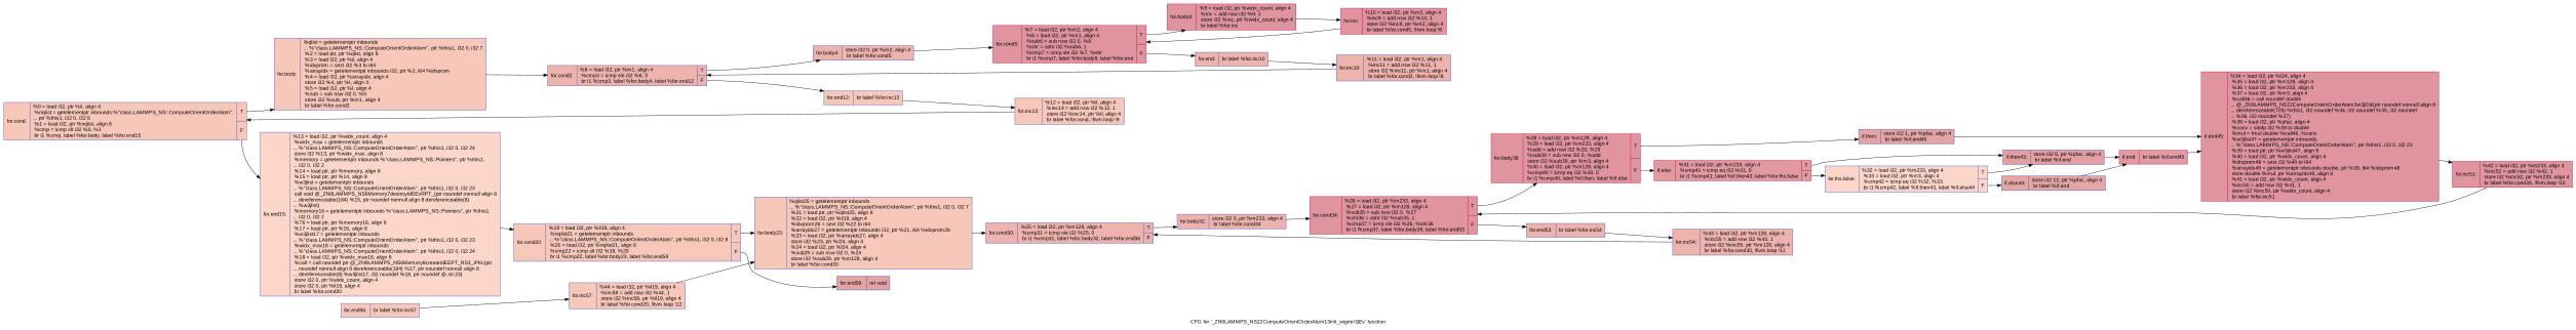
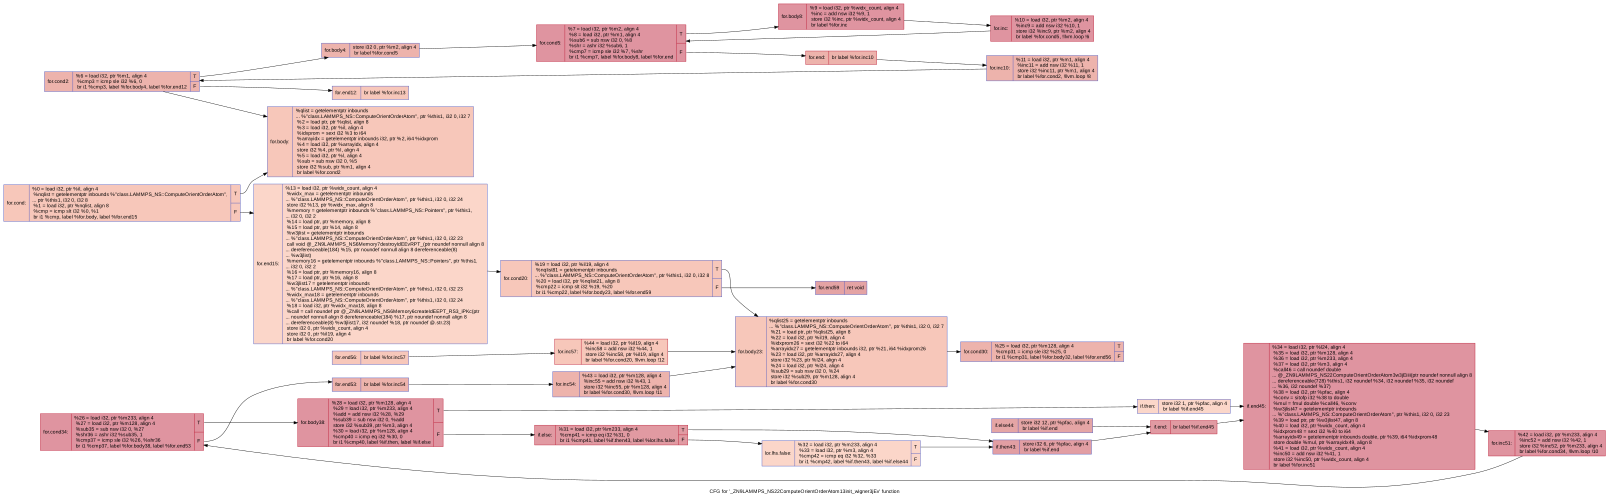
  digraph {
    fontname="Liberation Sans"
    label="CFG for '_ZN9LAMMPS_NS22ComputeOrientOrderAtom13init_wigner3jEv' function"
    rankdir=LR
    node [color="#3d50c3ff" fillcolor="#ec7f6370" fontname="Liberation Sans" shape=record style=filled]
    edge [fontname="Liberation Sans"]
    n1 [label="{for.cond:\l|  %0 = load i32, ptr %il, align 4\l  %nqlist = getelementptr inbounds %\"class.LAMMPS_NS::ComputeOrientOrderAtom\",\l... ptr %this1, i32 0, i32 8\l  %1 = load i32, ptr %nqlist, align 8\l  %cmp = icmp slt i32 %0, %1\l  br i1 %cmp, label %for.body, label %for.end15\l|{<s0>T|<s1>F}}"]
    n2 [label="{for.body:\l|  %qlist = getelementptr inbounds\l... %\"class.LAMMPS_NS::ComputeOrientOrderAtom\", ptr %this1, i32 0, i32 7\l  %2 = load ptr, ptr %qlist, align 8\l  %3 = load i32, ptr %il, align 4\l  %idxprom = sext i32 %3 to i64\l  %arrayidx = getelementptr inbounds i32, ptr %2, i64 %idxprom\l  %4 = load i32, ptr %arrayidx, align 4\l  store i32 %4, ptr %l, align 4\l  %5 = load i32, ptr %l, align 4\l  %sub = sub nsw i32 0, %5\l  store i32 %sub, ptr %m1, align 4\l  br label %for.cond2\l}"]
-   n3 [fillcolor="#f6a38570" label="{for.end15:\l|  %13 = load i32, ptr %widx_count, align 4\l  %widx_max = getelementptr inbounds\l... %\"class.LAMMPS_NS::ComputeOrientOrderAtom\", ptr %this1, i32 0, i32 24\l  store i32 %13, ptr %widx_max, align 8\l  %memory = getelementptr inbounds %\"class.LAMMPS_NS::Pointers\", ptr %this1,\l... i32 0, i32 2\l  %14 = load ptr, ptr %memory, align 8\l  %15 = load ptr, ptr %14, align 8\l  %w3jlist = getelementptr inbounds\l... %\"class.LAMMPS_NS::ComputeOrientOrderAtom\", ptr %this1, i32 0, i32 23\l  call void @_ZN9LAMMPS_NS6Memory7destroyIdEEvRPT_(ptr noundef nonnull align 8\l... dereferenceable(184) %15, ptr noundef nonnull align 8 dereferenceable(8)\l... %w3jlist)\l  %memory16 = getelementptr inbounds %\"class.LAMMPS_NS::Pointers\", ptr %this1,\l... i32 0, i32 2\l  %76 = load ptr, ptr %memory16, align 8\l  %17 = load ptr, ptr %16, align 8\l  %w3jlist17 = getelementptr inbounds\l... %\"class.LAMMPS_NS::ComputeOrientOrderAtom\", ptr %this1, i32 0, i32 23\l  %widx_max18 = getelementptr inbounds\l... %\"class.LAMMPS_NS::ComputeOrientOrderAtom\", ptr %this1, i32 0, i32 24\l  %18 = load i32, ptr %widx_max18, align 8\l  %call = call noundef ptr @_ZN9LAMMPS_NS6Memory6createIdEEPT_RS3_iPKc(ptr\l... noundef nonnull align 8 dereferenceable(184) %17, ptr noundef nonnull align 8\l... dereferenceable(8) %w3jlist17, i32 noundef %18, ptr noundef @.str.23)\l  store i32 0, ptr %widx_count, align 4\l  store i32 0, ptr %il19, align 4\l  br label %for.cond20\l}"]
+   n3 [fillcolor="#f6a38570" label="{for.end15:\l|  %13 = load i32, ptr %widx_count, align 4\l  %widx_max = getelementptr inbounds\l... %\"class.LAMMPS_NS::ComputeOrientOrderAtom\", ptr %this1, i32 0, i32 24\l  store i32 %13, ptr %widx_max, align 8\l  %memory = getelementptr inbounds %\"class.LAMMPS_NS::Pointers\", ptr %this1,\l... i32 0, i32 2\l  %14 = load ptr, ptr %memory, align 8\l  %15 = load ptr, ptr %14, align 8\l  %w3jlist = getelementptr inbounds\l... %\"class.LAMMPS_NS::ComputeOrientOrderAtom\", ptr %this1, i32 0, i32 23\l  call void @_ZN9LAMMPS_NS6Memory7destroyIdEEvRPT_(ptr noundef nonnull align 8\l... dereferenceable(184) %15, ptr noundef nonnull align 8 dereferenceable(8)\l... %w3jlist)\l  %memory16 = getelementptr inbounds %\"class.LAMMPS_NS::Pointers\", ptr %this1,\l... i32 0, i32 2\l  %16 = load ptr, ptr %memory16, align 8\l  %17 = load ptr, ptr %16, align 8\l  %w3jlist17 = getelementptr inbounds\l... %\"class.LAMMPS_NS::ComputeOrientOrderAtom\", ptr %this1, i32 0, i32 23\l  %widx_max18 = getelementptr inbounds\l... %\"class.LAMMPS_NS::ComputeOrientOrderAtom\", ptr %this1, i32 0, i32 24\l  %18 = load i32, ptr %widx_max18, align 8\l  %call = call noundef ptr @_ZN9LAMMPS_NS6Memory6createIdEEPT_RS3_iPKc(ptr\l... noundef nonnull align 8 dereferenceable(184) %17, ptr noundef nonnull align 8\l... dereferenceable(8) %w3jlist17, i32 noundef %18, ptr noundef @.str.23)\l  store i32 0, ptr %widx_count, align 4\l  store i32 0, ptr %il19, align 4\l  br label %for.cond20\l}"]
    n4 [fillcolor="#d6524470" label="{for.cond2:\l|  %6 = load i32, ptr %m1, align 4\l  %cmp3 = icmp sle i32 %6, 0\l  br i1 %cmp3, label %for.body4, label %for.end12\l|{<s0>T|<s1>F}}"]
-   n5 [label="{for.cond20:\l|  %19 = load i32, ptr %il19, align 4\l  %nqlist21 = getelementptr inbounds\l... %\"class.LAMMPS_NS::ComputeOrientOrderAtom\", ptr %this1, i32 0, i32 8\l  %20 = load i32, ptr %nqlist21, align 8\l  %cmp22 = icmp slt i32 %19, %20\l  br i1 %cmp22, label %for.body23, label %for.end59\l|{<s0>T|<s1>F}}"]
+   n5 [label="{for.cond20:\l|  %19 = load i32, ptr %il19, align 4\l  %nqlist81 = getelementptr inbounds\l... %\"class.LAMMPS_NS::ComputeOrientOrderAtom\", ptr %this1, i32 0, i32 8\l  %20 = load i32, ptr %nqlist21, align 8\l  %cmp22 = icmp slt i32 %19, %20\l  br i1 %cmp22, label %for.body23, label %for.end59\l|{<s0>T|<s1>F}}"]
    n6 [fillcolor="#d6524470" label="{for.body4:\l|  store i32 0, ptr %m2, align 4\l  br label %for.cond5\l}"]
    n7 [label="{for.end12:\l|  br label %for.inc13\l}"]
    n8 [label="{for.body23:\l|  %qlist25 = getelementptr inbounds\l... %\"class.LAMMPS_NS::ComputeOrientOrderAtom\", ptr %this1, i32 0, i32 7\l  %21 = load ptr, ptr %qlist25, align 8\l  %22 = load i32, ptr %il19, align 4\l  %idxprom26 = sext i32 %22 to i64\l  %arrayidx27 = getelementptr inbounds i32, ptr %21, i64 %idxprom26\l  %23 = load i32, ptr %arrayidx27, align 4\l  store i32 %23, ptr %l24, align 4\l  %24 = load i32, ptr %l24, align 4\l  %sub29 = sub nsw i32 0, %24\l  store i32 %sub29, ptr %m128, align 4\l  br label %for.cond30\l}"]
    n9 [fillcolor="#c32e3170" label="{for.end59:\l|  ret void\l}"]
    n10 [color="#b70d28ff" fillcolor="#b70d2870" label="{for.cond5:\l|  %7 = load i32, ptr %m2, align 4\l  %8 = load i32, ptr %m1, align 4\l  %sub6 = sub nsw i32 0, %8\l  %shr = ashr i32 %sub6, 1\l  %cmp7 = icmp sle i32 %7, %shr\l  br i1 %cmp7, label %for.body8, label %for.end\l|{<s0>T|<s1>F}}"]
-   n11 [label="{for.inc13:\l|  %12 = load i32, ptr %il, align 4\l  %inc14 = add nsw i32 %12, 1\l  store i32 %inc14, ptr %il, align 4\l  br label %for.cond, !llvm.loop !9\l}"]
    n12 [color="#b70d28ff" fillcolor="#b70d2870" label="{for.body8:\l|  %9 = load i32, ptr %widx_count, align 4\l  %inc = add nsw i32 %9, 1\l  store i32 %inc, ptr %widx_count, align 4\l  br label %for.inc\l}"]
-   n13 [fillcolor="#d6524470" label="{for.end:\l|  br label %for.inc10\l}"]
+   n13 [color="#b70d28ff" fillcolor="#d6524470" label="{for.end:\l|  br label %for.inc10\l}"]
    n14 [color="#b70d28ff" fillcolor="#b70d2870" label="{for.inc:\l|  %10 = load i32, ptr %m2, align 4\l  %inc9 = add nsw i32 %10, 1\l  store i32 %inc9, ptr %m2, align 4\l  br label %for.cond5, !llvm.loop !6\l}"]
    n15 [fillcolor="#d6524470" label="{for.inc10:\l|  %11 = load i32, ptr %m1, align 4\l  %inc11 = add nsw i32 %11, 1\l  store i32 %inc11, ptr %m1, align 4\l  br label %for.cond2, !llvm.loop !8\l}"]
    n16 [fillcolor="#d6524470" label="{for.cond30:\l|  %25 = load i32, ptr %m128, align 4\l  %cmp31 = icmp sle i32 %25, 0\l  br i1 %cmp31, label %for.body32, label %for.end56\l|{<s0>T|<s1>F}}"]
-   n17 [fillcolor="#d6524470" label="{for.body32:\l|  store i32 0, ptr %m233, align 4\l  br label %for.cond34\l}"]
    n18 [color="#b70d28ff" fillcolor="#b70d2870" label="{for.cond34:\l|  %26 = load i32, ptr %m233, align 4\l  %27 = load i32, ptr %m128, align 4\l  %sub35 = sub nsw i32 0, %27\l  %shr36 = ashr i32 %sub35, 1\l  %cmp37 = icmp sle i32 %26, %shr36\l  br i1 %cmp37, label %for.body38, label %for.end53\l|{<s0>T|<s1>F}}"]
    n19 [label="{for.end56:\l|  br label %for.inc57\l}"]
-   n20 [label="{for.inc57:\l|  %44 = load i32, ptr %il19, align 4\l  %inc58 = add nsw i32 %44, 1\l  store i32 %inc58, ptr %il19, align 4\l  br label %for.cond20, !llvm.loop !12\l}"]
+   n20 [color="#b70d28ff" label="{for.inc57:\l|  %44 = load i32, ptr %il19, align 4\l  %inc58 = add nsw i32 %44, 1\l  store i32 %inc58, ptr %il19, align 4\l  br label %for.cond20, !llvm.loop !12\l}"]
    n21 [color="#b70d28ff" fillcolor="#b70d2870" label="{for.body38:\l|  %28 = load i32, ptr %m128, align 4\l  %29 = load i32, ptr %m233, align 4\l  %add = add nsw i32 %28, %29\l  %sub39 = sub nsw i32 0, %add\l  store i32 %sub39, ptr %m3, align 4\l  %30 = load i32, ptr %m128, align 4\l  %cmp40 = icmp eq i32 %30, 0\l  br i1 %cmp40, label %if.then, label %if.else\l|{<s0>T|<s1>F}}"]
    n22 [fillcolor="#d6524470" label="{for.end53:\l|  br label %for.inc54\l}"]
-   n23 [fillcolor="#c32e3170" label="{if.then:\l|  store i32 1, ptr %pfac, align 4\l  br label %if.end45\l}"]
+   n23 [fillcolor="#f6a38570" label="{if.then:\l|  store i32 1, ptr %pfac, align 4\l  br label %if.end45\l}"]
    n24 [color="#b70d28ff" fillcolor="#bb1b2c70" label="{if.else:\l|  %31 = load i32, ptr %m233, align 4\l  %cmp41 = icmp eq i32 %31, 0\l  br i1 %cmp41, label %if.then43, label %lor.lhs.false\l|{<s0>T|<s1>F}}"]
    n25 [fillcolor="#d6524470" label="{for.inc54:\l|  %43 = load i32, ptr %m128, align 4\l  %inc55 = add nsw i32 %43, 1\l  store i32 %inc55, ptr %m128, align 4\l  br label %for.cond30, !llvm.loop !11\l}"]
    n26 [color="#b70d28ff" fillcolor="#b70d2870" label="{if.end45:\l|  %34 = load i32, ptr %l24, align 4\l  %35 = load i32, ptr %m128, align 4\l  %36 = load i32, ptr %m233, align 4\l  %37 = load i32, ptr %m3, align 4\l  %call46 = call noundef double\l... @_ZN9LAMMPS_NS22ComputeOrientOrderAtom3w3jEiiii(ptr noundef nonnull align 8\l... dereferenceable(728) %this1, i32 noundef %34, i32 noundef %35, i32 noundef\l... %36, i32 noundef %37)\l  %38 = load i32, ptr %pfac, align 4\l  %conv = sitofp i32 %38 to double\l  %mul = fmul double %call46, %conv\l  %w3jlist47 = getelementptr inbounds\l... %\"class.LAMMPS_NS::ComputeOrientOrderAtom\", ptr %this1, i32 0, i32 23\l  %39 = load ptr, ptr %w3jlist47, align 8\l  %40 = load i32, ptr %widx_count, align 4\l  %idxprom48 = sext i32 %40 to i64\l  %arrayidx49 = getelementptr inbounds double, ptr %39, i64 %idxprom48\l  store double %mul, ptr %arrayidx49, align 8\l  %41 = load i32, ptr %widx_count, align 4\l  %inc50 = add nsw i32 %41, 1\l  store i32 %inc50, ptr %widx_count, align 4\l  br label %for.inc51\l}"]
    n27 [fillcolor="#be242e70" label="{if.then43:\l|  store i32 6, ptr %pfac, align 4\l  br label %if.end\l}"]
    n28 [fillcolor="#f6a38570" label="{lor.lhs.false:\l|  %32 = load i32, ptr %m233, align 4\l  %33 = load i32, ptr %m3, align 4\l  %cmp42 = icmp eq i32 %32, %33\l  br i1 %cmp42, label %if.then43, label %if.else44\l|{<s0>T|<s1>F}}"]
    n29 [color="#b70d28ff" fillcolor="#b70d2870" label="{for.inc51:\l|  %42 = load i32, ptr %m233, align 4\l  %inc52 = add nsw i32 %42, 1\l  store i32 %inc52, ptr %m233, align 4\l  br label %for.cond34, !llvm.loop !10\l}"]
    n30 [color="#b70d28ff" fillcolor="#bb1b2c70" label="{if.end:\l|  br label %if.end45\l}"]
    n31 [fillcolor="#c5333470" label="{if.else44:\l|  store i32 12, ptr %pfac, align 4\l  br label %if.end\l}"]
    n1 -> n2 [tailport=s0]
    n1 -> n3 [tailport=s1]
-   n2 -> n4
+   n4 -> n2
    n3 -> n5
    n4 -> n6 [tailport=s0]
    n4 -> n7 [tailport=s1]
    n5 -> n8 [tailport=s0]
    n5 -> n9 [tailport=s1]
    n6 -> n10
-   n7 -> n11
    n8 -> n16
    n10 -> n12 [tailport=s0]
    n10 -> n13 [tailport=s1]
-   n11 -> n1
    n12 -> n14
    n13 -> n15
    n14 -> n10
    n15 -> n4
-   n16 -> n17 [tailport=s0]
-   n17 -> n18
    n18 -> n21 [tailport=s0]
    n18 -> n22 [tailport=s1]
    n19 -> n20
    n20 -> n8
    n21 -> n23 [tailport=s0]
    n21 -> n24 [tailport=s1]
    n22 -> n25
    n23 -> n26
    n24 -> n27 [tailport=s0]
    n24 -> n28 [tailport=s1]
-   n25 -> n16
+   n25 -> n8
    n26 -> n29
    n27 -> n30
    n28 -> n27 [tailport=s0]
-   n28 -> n31 [tailport=s1]
    n29 -> n18
    n30 -> n26
    n31 -> n30
  }
